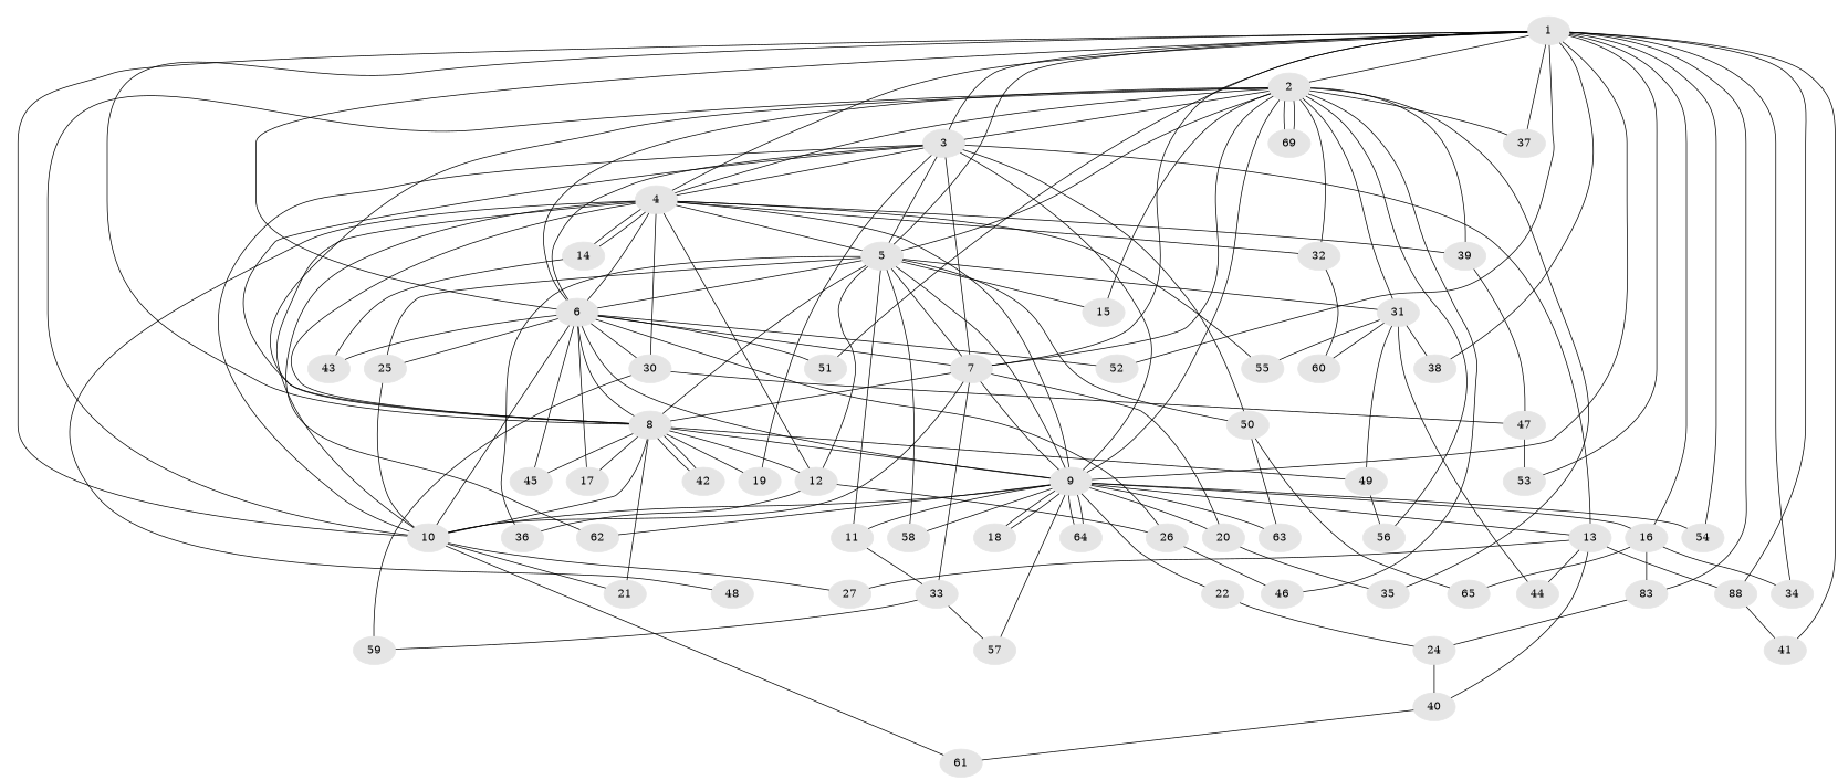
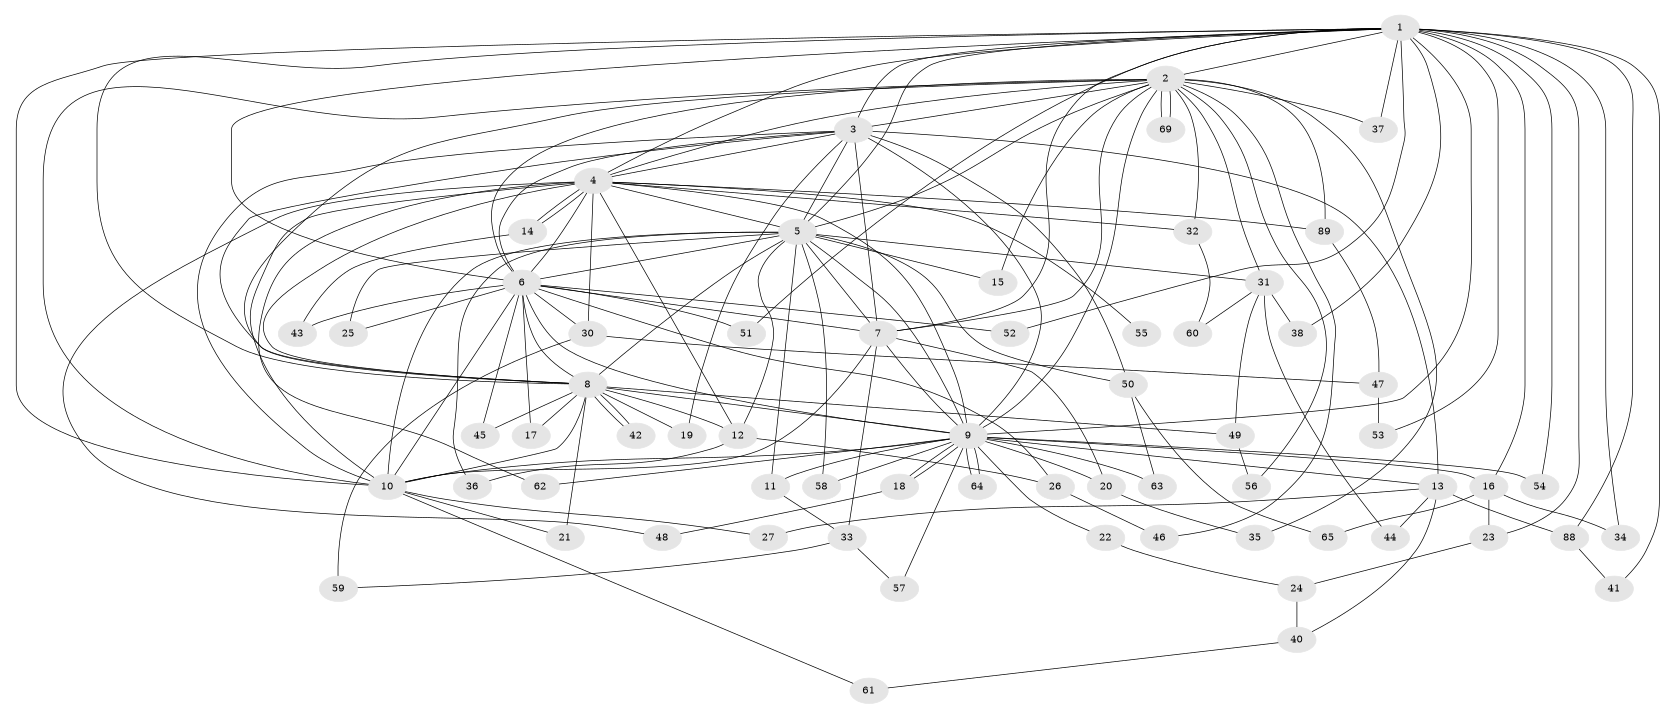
  graph {
    node [color=gray90 style=filled]
    1
    2
    3
    4
    5
    6
    7
    8
    9
    10
    16
-   23 [label=83]
+   23
    n13 [label=88]
    34
    37
    38
    41
    51
    52
    53
    54
    15
    n23 [label=69]
    31
    32
    35
-   39
+   39 [label=89]
    46
    56
    13
    19
    50
    14
    30
    48
    55
    62
    12
    11
    25
    36
    58
    17
    26
    43
    45
    20
    33
    21
    42
    49
    22
    18
    57
    63
    64
    27
    61
    65
    24
    44
    60
    47
    40
    59
    1 -- 2
    1 -- 3
    1 -- 4
    1 -- 5
    1 -- 6
    1 -- 7
    1 -- 8
    1 -- 9
    1 -- 10
    1 -- 16
    1 -- 23
    1 -- n13
    1 -- 34
    1 -- 37
    1 -- 38
    1 -- 41
    1 -- 51
    1 -- 52
    1 -- 53
    1 -- 54
    2 -- 3
    2 -- 4
    2 -- 5
    2 -- 6
    2 -- 7
    2 -- 8
    2 -- 9
    2 -- 10
    2 -- 37
    2 -- 15
    2 -- n23
    2 -- n23
    2 -- 31
    2 -- 32
    2 -- 35
    2 -- 39
    2 -- 46
    2 -- 56
    3 -- 4
    3 -- 5
    3 -- 6
    3 -- 7
    3 -- 8
    3 -- 9
    3 -- 10
    3 -- 13
    3 -- 19
    3 -- 50
    4 -- 5
    4 -- 6
    4 -- 8
    4 -- 9
    4 -- 10
    4 -- 32
    4 -- 39
    4 -- 14
    4 -- 14
    4 -- 30
    4 -- 48
    4 -- 55
    4 -- 62
    4 -- 12
    5 -- 6
    5 -- 7
    5 -- 8
    5 -- 9
-   25 -- 10
+   5 -- 10
    5 -- 15
    5 -- 31
    5 -- 50
    5 -- 12
    5 -- 11
    5 -- 25
    5 -- 36
    5 -- 58
    6 -- 7
    6 -- 8
    6 -- 9
    6 -- 10
    6 -- 51
    6 -- 52
    6 -- 30
    6 -- 25
    6 -- 17
    6 -- 26
    6 -- 43
    6 -- 45
-   7 -- 8
    7 -- 9
    7 -- 10
    7 -- 20
    7 -- 33
    8 -- 9
    8 -- 10
    8 -- 19
    8 -- 12
    8 -- 17
    8 -- 45
    8 -- 21
    8 -- 42
    8 -- 42
    8 -- 49
    9 -- 10
    9 -- 16
    9 -- 54
    9 -- 13
    9 -- 62
    9 -- 11
    9 -- 58
    9 -- 20
    9 -- 22
    9 -- 18
    9 -- 18
    9 -- 57
    9 -- 63
    9 -- 64
    9 -- 64
    10 -- 21
    10 -- 27
    10 -- 61
    16 -- 23
    16 -- 34
    16 -- 65
    23 -- 24
    n13 -- 41
    31 -- 38
-   31 -- 55
    31 -- 49
    31 -- 44
    31 -- 60
    32 -- 60
    39 -- 47
    13 -- n13
    13 -- 27
    13 -- 44
    13 -- 40
    50 -- 63
    50 -- 65
    14 -- 43
    30 -- 47
    30 -- 59
    12 -- 36
    12 -- 26
    11 -- 33
    26 -- 46
    20 -- 35
    33 -- 57
    33 -- 59
    49 -- 56
    22 -- 24
+   18 -- 48
    24 -- 40
    47 -- 53
    40 -- 61
  }
